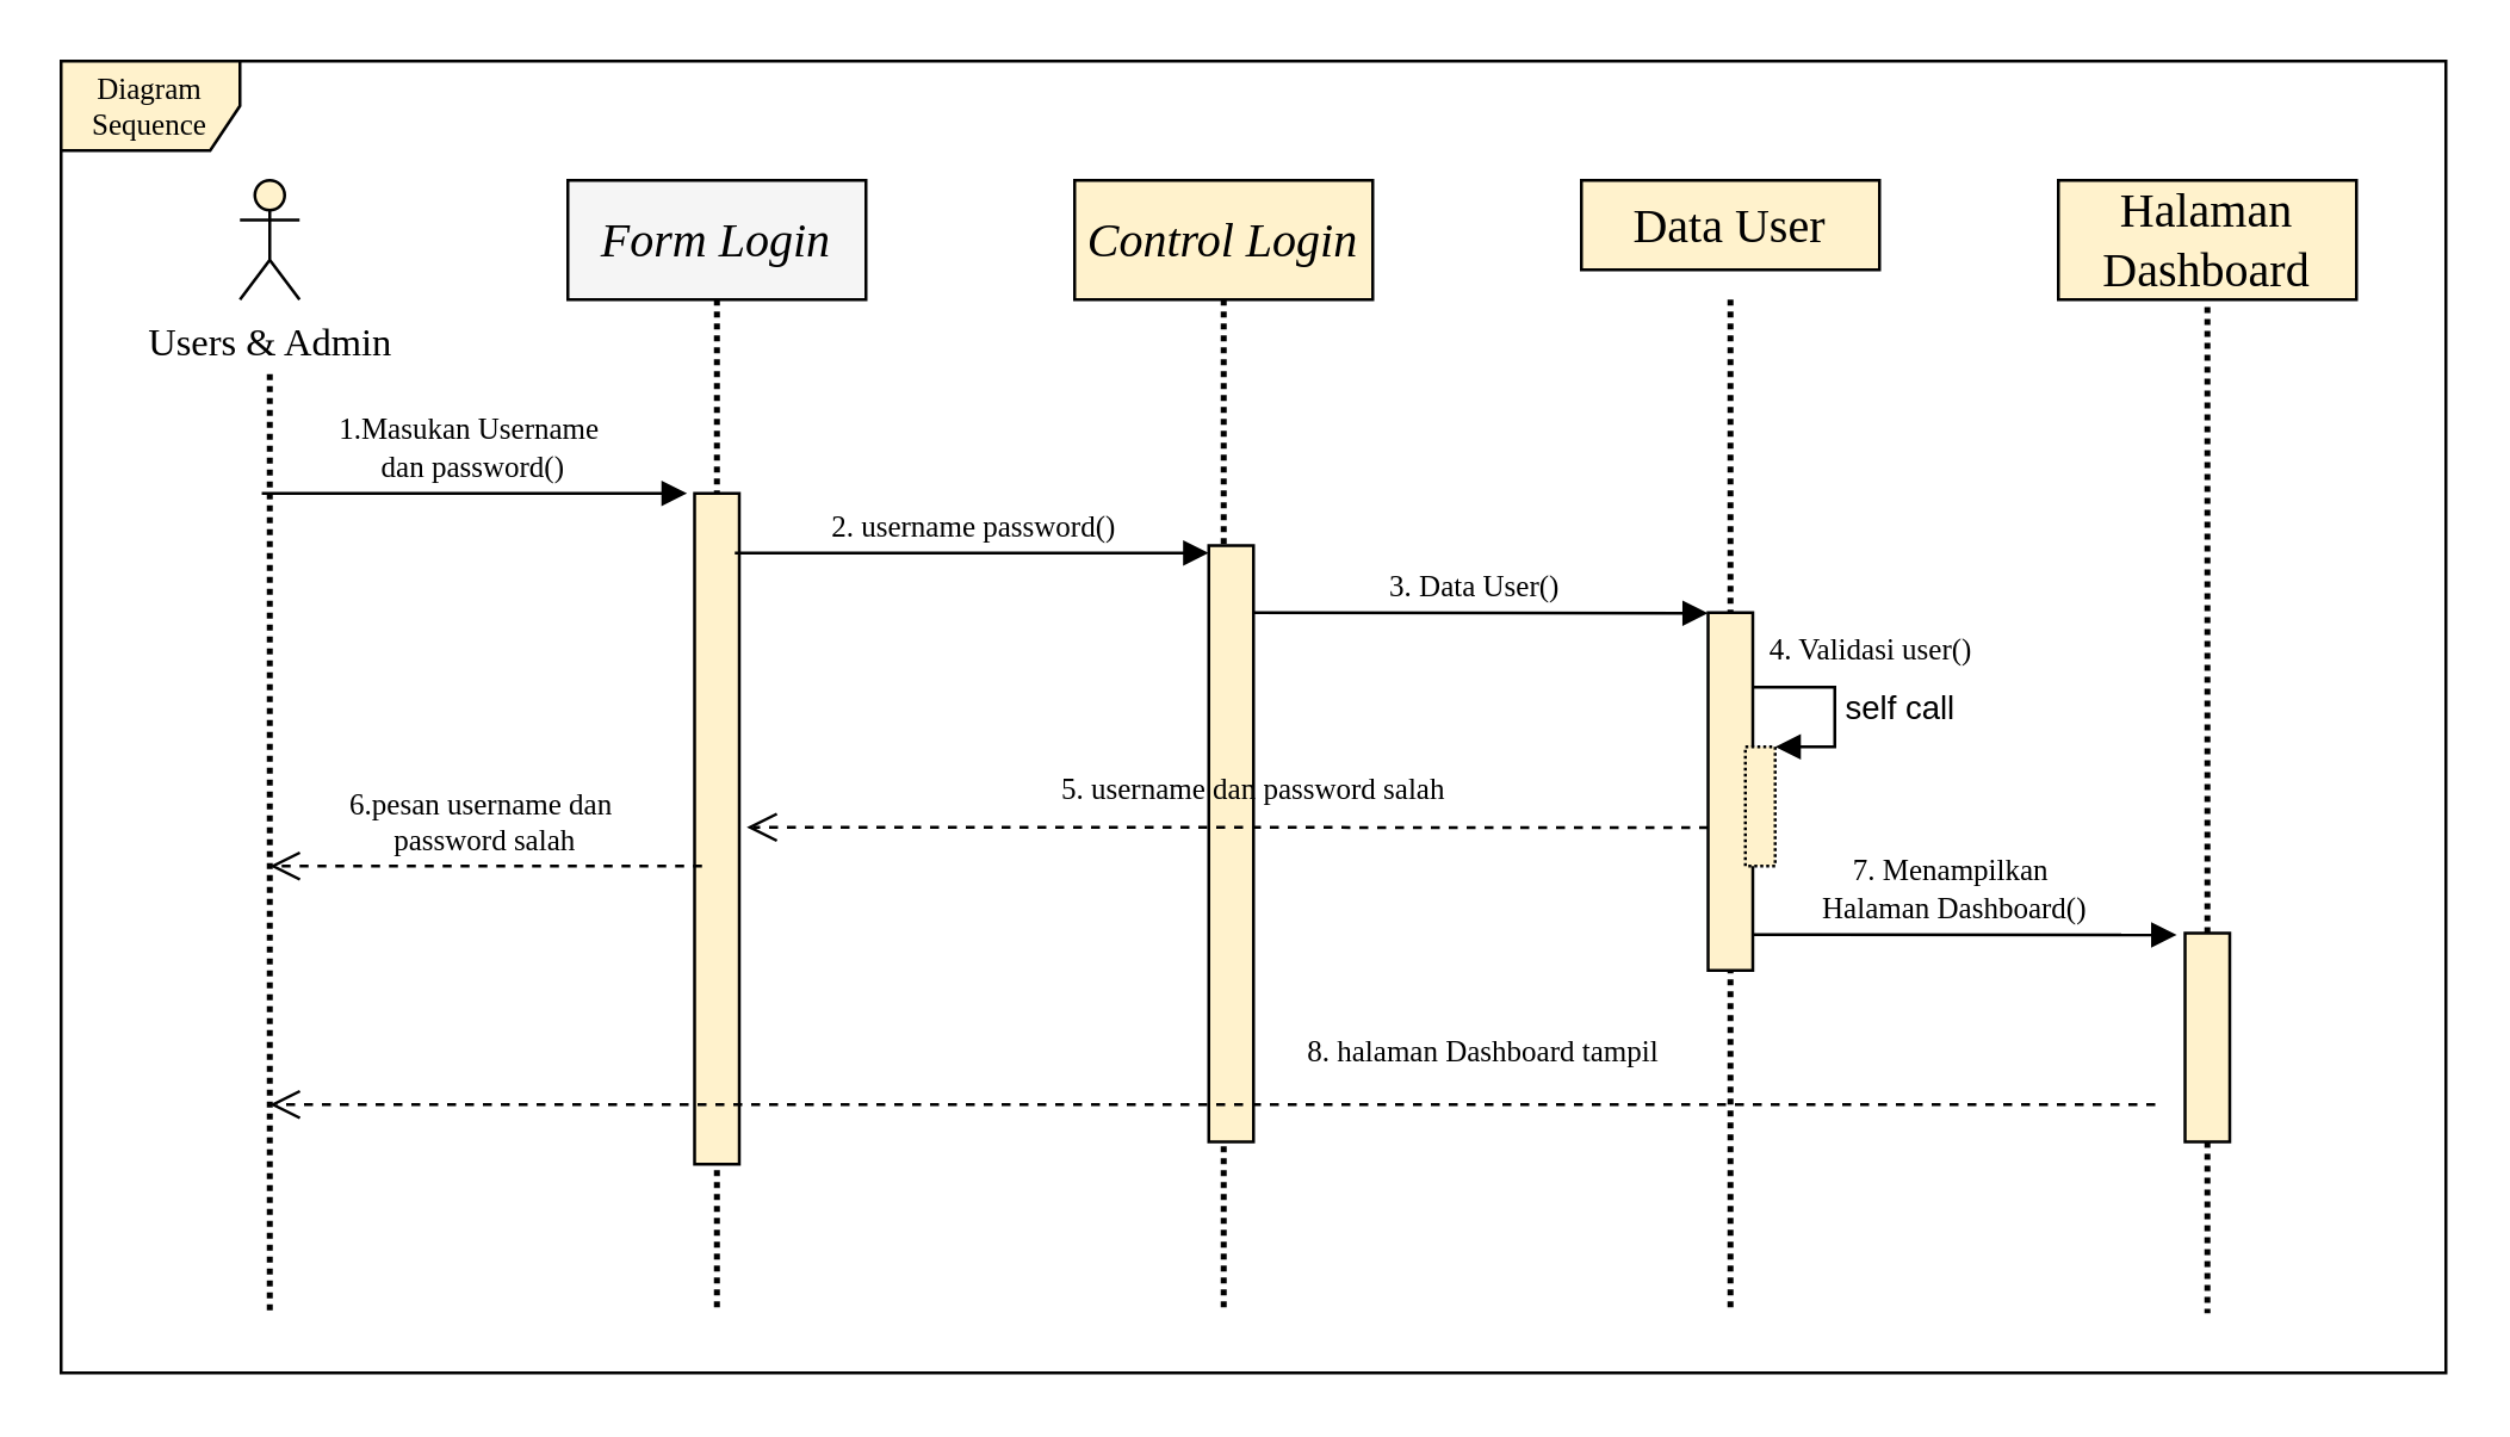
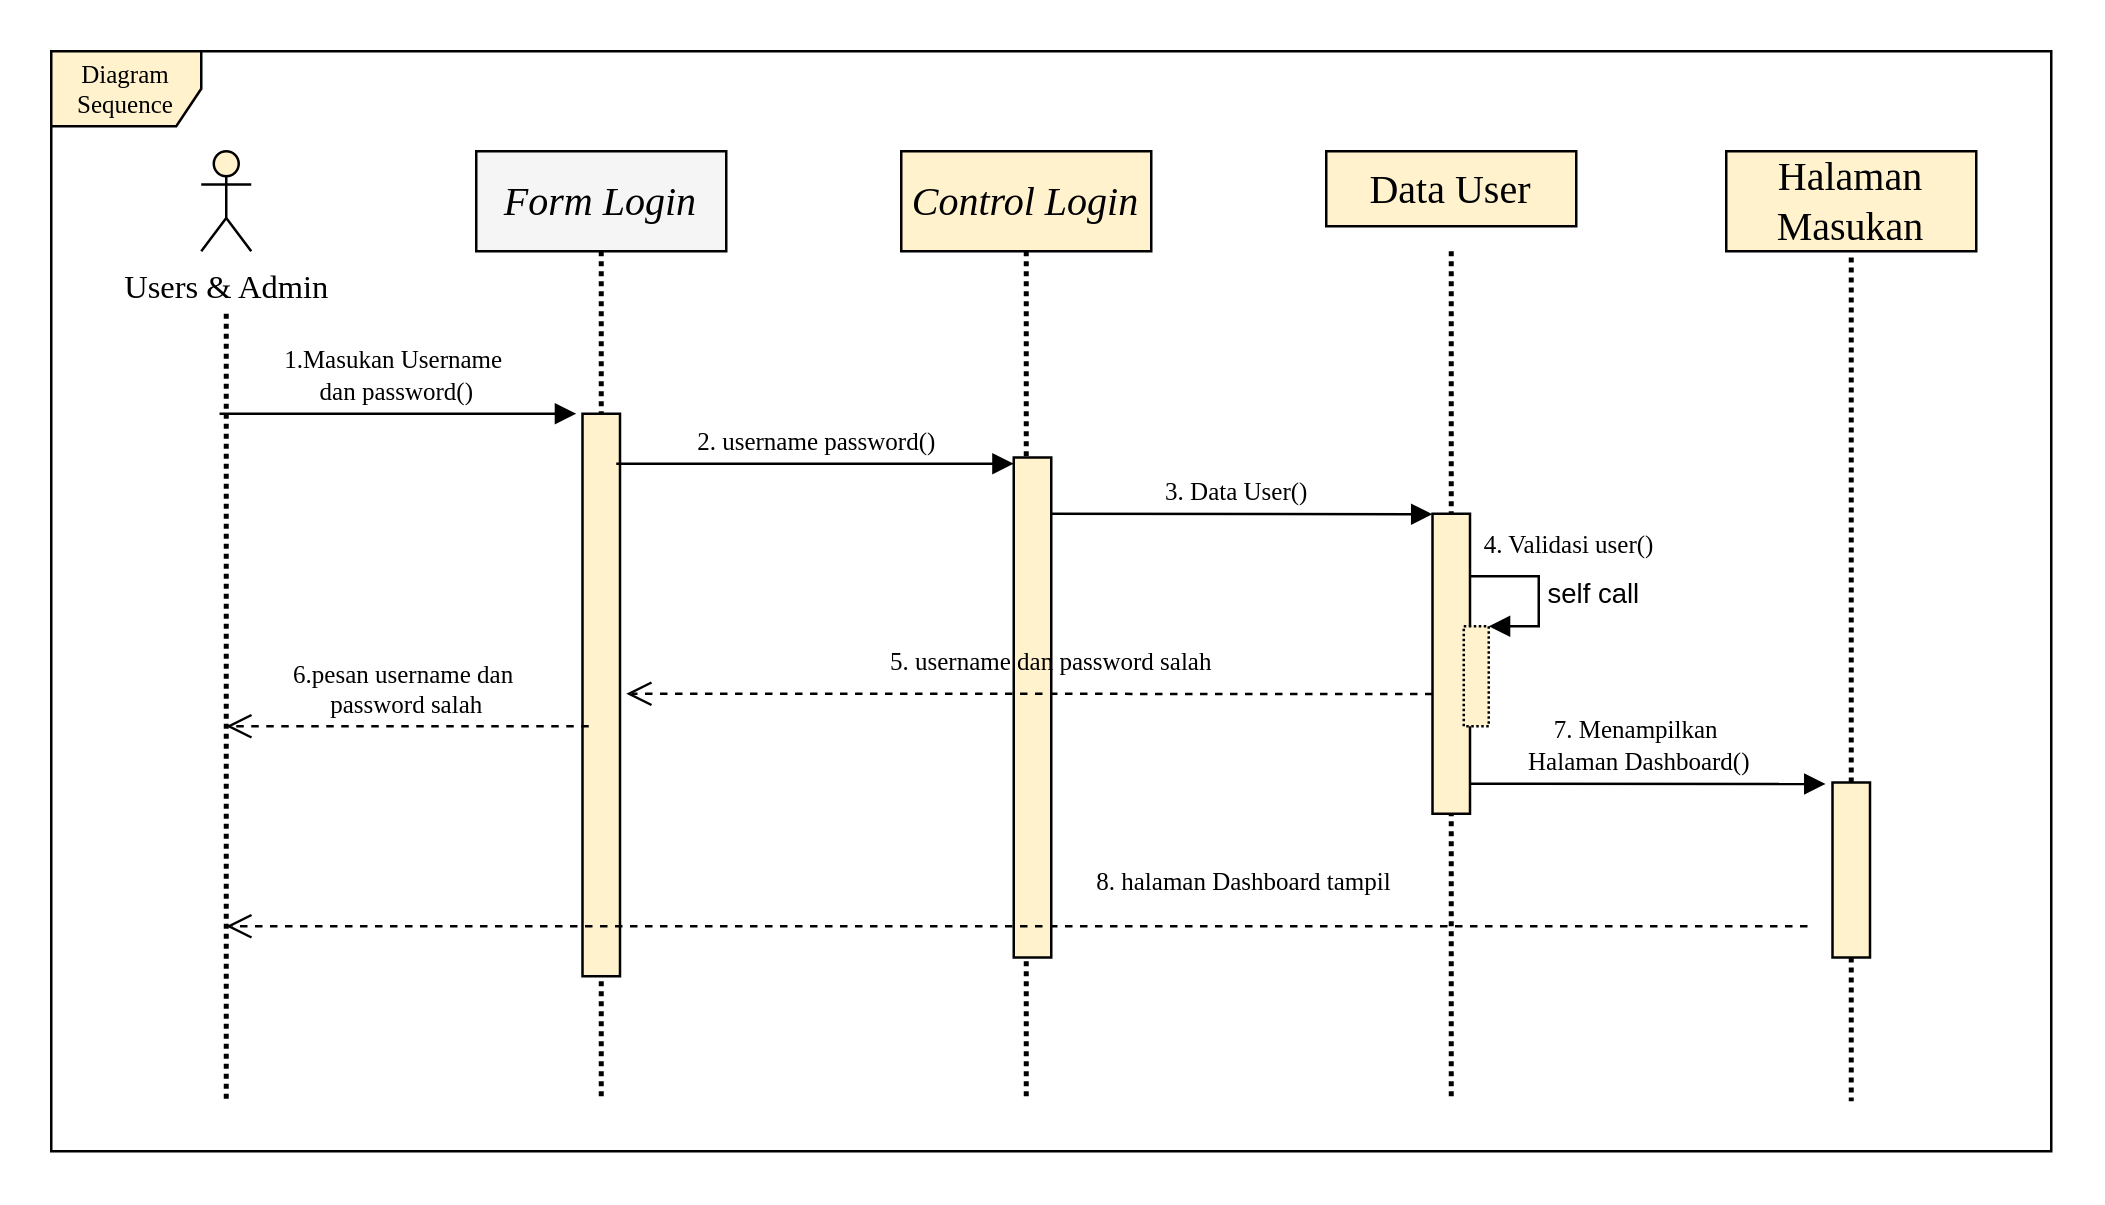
  <mxCell id="0" />
  <mxCell id="1" parent="0" />
  <mxCell id="2" value="Diagram Sequence" style="shape=umlFrame;whiteSpace=wrap;html=1;fillColor=#fff2cc;fontFamily=Times New Roman;fontSize=10;" parent="1" vertex="1"><mxGeometry x="20" y="20" width="800" height="440" as="geometry" /></mxCell>
  <mxCell id="3" value="&lt;font face=&quot;Times New Roman&quot; style=&quot;font-size: 10px&quot;&gt;7. Menampilkan&amp;nbsp;&lt;br&gt;Halaman Dashboard()&lt;/font&gt;" style="html=1;verticalAlign=bottom;endArrow=block;entryX=-0.185;entryY=0.008;entryDx=0;entryDy=0;entryPerimeter=0;fillColor=#fff2cc;" parent="1" target="19" edge="1"><mxGeometry width="80" relative="1" as="geometry"><mxPoint x="580" y="313" as="sourcePoint" /><mxPoint x="722.5" y="312.7" as="targetPoint" /></mxGeometry></mxCell>
  <mxCell id="4" value="&lt;font face=&quot;Times New Roman&quot; style=&quot;font-size: 10px&quot;&gt;3. Data User()&lt;/font&gt;" style="html=1;verticalAlign=bottom;endArrow=block;exitX=0.988;exitY=0.099;exitDx=0;exitDy=0;exitPerimeter=0;fillColor=#fff2cc;" parent="1" edge="1"><mxGeometry width="80" relative="1" as="geometry"><mxPoint x="414.82" y="205" as="sourcePoint" /><mxPoint x="572.5" y="205.2" as="targetPoint" /></mxGeometry></mxCell>
  <mxCell id="5" value="" style="line;strokeWidth=2;direction=south;html=1;dashed=1;dashPattern=1 1;fillColor=#fff2cc;" parent="1" vertex="1"><mxGeometry x="235" y="100" width="10" height="340" as="geometry" /></mxCell>
  <mxCell id="6" value="" style="line;strokeWidth=2;direction=south;html=1;dashed=1;dashPattern=1 1;fillColor=#fff2cc;" parent="1" vertex="1"><mxGeometry x="405" y="100" width="10" height="340" as="geometry" /></mxCell>
  <mxCell id="7" value="" style="line;strokeWidth=2;direction=south;html=1;dashed=1;dashPattern=1 1;fillColor=#fff2cc;" parent="1" vertex="1"><mxGeometry x="575" y="100" width="10" height="340" as="geometry" /></mxCell>
  <mxCell id="8" value="" style="line;strokeWidth=2;direction=south;html=1;dashed=1;dashPattern=1 1;fillColor=#fff2cc;" parent="1" vertex="1"><mxGeometry x="735" y="102.5" width="10" height="337.5" as="geometry" /></mxCell>
  <mxCell id="9" value="&lt;font face=&quot;Times New Roman&quot; style=&quot;font-size: 13px&quot;&gt;Users &amp;amp; Admin&lt;/font&gt;" style="shape=umlActor;html=1;verticalLabelPosition=bottom;verticalAlign=top;align=center;fillColor=#fff2cc;" parent="1" vertex="1"><mxGeometry x="80" y="60" width="20" height="40" as="geometry" /></mxCell>
  <mxCell id="10" value="&lt;i style=&quot;font-size: 16px&quot;&gt;&lt;font face=&quot;Times New Roman&quot; style=&quot;font-size: 16px&quot;&gt;Form Login&lt;/font&gt;&lt;/i&gt;" style="rounded=0;whiteSpace=wrap;html=1;fillColor=#f5f5f5;" parent="1" vertex="1"><mxGeometry x="190" y="60" width="100" height="40" as="geometry" /></mxCell>
  <mxCell id="11" value="&lt;i style=&quot;font-size: 16px&quot;&gt;&lt;font face=&quot;Times New Roman&quot; style=&quot;font-size: 16px&quot;&gt;Control Login&lt;/font&gt;&lt;/i&gt;" style="rounded=0;whiteSpace=wrap;html=1;fillColor=#fff2cc;" parent="1" vertex="1"><mxGeometry x="360" y="60" width="100" height="40" as="geometry" /></mxCell>
  <mxCell id="12" value="&lt;font face=&quot;Times New Roman&quot; size=&quot;3&quot;&gt;Data User&lt;/font&gt;" style="rounded=0;whiteSpace=wrap;html=1;fillColor=#fff2cc;" parent="1" vertex="1"><mxGeometry x="530" y="60" width="100" height="30" as="geometry" /></mxCell>
- <mxCell id="13" value="&lt;font face=&quot;Times New Roman&quot; size=&quot;3&quot;&gt;Halaman Dashboard&lt;/font&gt;" style="rounded=0;whiteSpace=wrap;html=1;fillColor=#fff2cc;" parent="1" vertex="1"><mxGeometry x="690" y="60" width="100" height="40" as="geometry" /></mxCell>
+ <mxCell id="13" value="&lt;font face=&quot;Times New Roman&quot; size=&quot;3&quot;&gt;Halaman Masukan&lt;/font&gt;" style="rounded=0;whiteSpace=wrap;html=1;fillColor=#fff2cc;" parent="1" vertex="1"><mxGeometry x="690" y="60" width="100" height="40" as="geometry" /></mxCell>
  <mxCell id="14" value="" style="html=1;points=[];perimeter=orthogonalPerimeter;fillColor=#fff2cc;" parent="1" vertex="1"><mxGeometry x="232.5" y="165" width="15" height="225" as="geometry" /></mxCell>
  <mxCell id="15" value="" style="line;strokeWidth=2;direction=south;html=1;fillColor=#fff2cc;dashed=1;dashPattern=1 1;" parent="1" vertex="1"><mxGeometry x="85" y="125" width="10" height="315" as="geometry" /></mxCell>
  <mxCell id="16" value="&lt;font face=&quot;Times New Roman&quot; style=&quot;font-size: 10px&quot;&gt;2. username password()&lt;/font&gt;" style="html=1;verticalAlign=bottom;endArrow=block;fillColor=#fff2cc;" parent="1" edge="1"><mxGeometry width="80" relative="1" as="geometry"><mxPoint x="246" y="185" as="sourcePoint" /><mxPoint x="405" y="185" as="targetPoint" /></mxGeometry></mxCell>
  <mxCell id="17" value="" style="html=1;points=[];perimeter=orthogonalPerimeter;fillColor=#fff2cc;" parent="1" vertex="1"><mxGeometry x="405" y="182.5" width="15" height="200" as="geometry" /></mxCell>
  <mxCell id="18" value="" style="html=1;points=[];perimeter=orthogonalPerimeter;fillColor=#fff2cc;" parent="1" vertex="1"><mxGeometry x="572.5" y="205" width="15" height="120" as="geometry" /></mxCell>
  <mxCell id="19" value="" style="html=1;points=[];perimeter=orthogonalPerimeter;fillColor=#fff2cc;" parent="1" vertex="1"><mxGeometry x="732.5" y="312.5" width="15" height="70" as="geometry" /></mxCell>
  <mxCell id="20" value="" style="html=1;points=[];perimeter=orthogonalPerimeter;dashed=1;dashPattern=1 1;fillColor=#fff2cc;" parent="1" vertex="1"><mxGeometry x="585" y="250" width="10" height="40" as="geometry" /></mxCell>
  <mxCell id="21" value="self call" style="edgeStyle=orthogonalEdgeStyle;html=1;align=left;spacingLeft=2;endArrow=block;rounded=0;entryX=1;entryY=0;fillColor=#fff2cc;" parent="1" source="18" target="20" edge="1"><mxGeometry relative="1" as="geometry"><mxPoint x="590" y="230" as="sourcePoint" /><Array as="points"><mxPoint x="615" y="230" /><mxPoint x="615" y="250" /></Array></mxGeometry></mxCell>
  <mxCell id="22" value="&lt;font face=&quot;Times New Roman&quot; style=&quot;font-size: 10px&quot;&gt;1.Masukan Username&amp;nbsp;&lt;br&gt;dan password()&lt;br&gt;&lt;/font&gt;" style="html=1;verticalAlign=bottom;endArrow=block;exitX=0.988;exitY=0.099;exitDx=0;exitDy=0;exitPerimeter=0;fillColor=#fff2cc;" parent="1" edge="1"><mxGeometry width="80" relative="1" as="geometry"><mxPoint x="87.32" y="165" as="sourcePoint" /><mxPoint x="230" y="165" as="targetPoint" /></mxGeometry></mxCell>
  <mxCell id="23" value="4. Validasi user()" style="text;align=left;verticalAlign=top;spacingLeft=4;spacingRight=4;overflow=hidden;rotatable=0;points=[[0,0.5],[1,0.5]];portConstraint=eastwest;dashed=1;dashPattern=1 1;fontFamily=Times New Roman;fontSize=10;" parent="1" vertex="1"><mxGeometry x="587.5" y="205" width="100" height="26" as="geometry" /></mxCell>
  <mxCell id="24" value="" style="html=1;verticalAlign=bottom;endArrow=open;dashed=1;endSize=8;fontFamily=Times New Roman;fontSize=10;fillColor=#fff2cc;" parent="1" edge="1"><mxGeometry relative="1" as="geometry"><mxPoint x="572.5" y="277.08" as="sourcePoint" /><mxPoint x="250" y="277" as="targetPoint" /></mxGeometry></mxCell>
  <mxCell id="25" value="5. username dan password salah" style="text;align=left;verticalAlign=top;spacingLeft=4;spacingRight=4;overflow=hidden;rotatable=0;points=[[0,0.5],[1,0.5]];portConstraint=eastwest;dashed=1;dashPattern=1 1;fontFamily=Times New Roman;fontSize=10;" parent="1" vertex="1"><mxGeometry x="350" y="252" width="140" height="26" as="geometry" /></mxCell>
  <mxCell id="26" value="6.pesan username dan&amp;nbsp;&lt;br&gt;password salah" style="html=1;verticalAlign=bottom;endArrow=open;dashed=1;endSize=8;fontFamily=Times New Roman;fontSize=10;fillColor=#fff2cc;" parent="1" edge="1"><mxGeometry relative="1" as="geometry"><mxPoint x="235" y="290" as="sourcePoint" /><mxPoint x="90" y="290" as="targetPoint" /></mxGeometry></mxCell>
  <mxCell id="27" value="" style="html=1;verticalAlign=bottom;endArrow=open;dashed=1;endSize=8;fontFamily=Times New Roman;fontSize=10;fillColor=#fff2cc;" parent="1" edge="1"><mxGeometry relative="1" as="geometry"><mxPoint x="722.5" y="370" as="sourcePoint" /><mxPoint x="90" y="370" as="targetPoint" /></mxGeometry></mxCell>
  <mxCell id="28" value="8. halaman Dashboard tampil" style="text;align=left;verticalAlign=top;spacingLeft=4;spacingRight=4;overflow=hidden;rotatable=0;points=[[0,0.5],[1,0.5]];portConstraint=eastwest;dashed=1;dashPattern=1 1;fontFamily=Times New Roman;fontSize=10;" parent="1" vertex="1"><mxGeometry x="432.5" y="340" width="140" height="26" as="geometry" /></mxCell>
